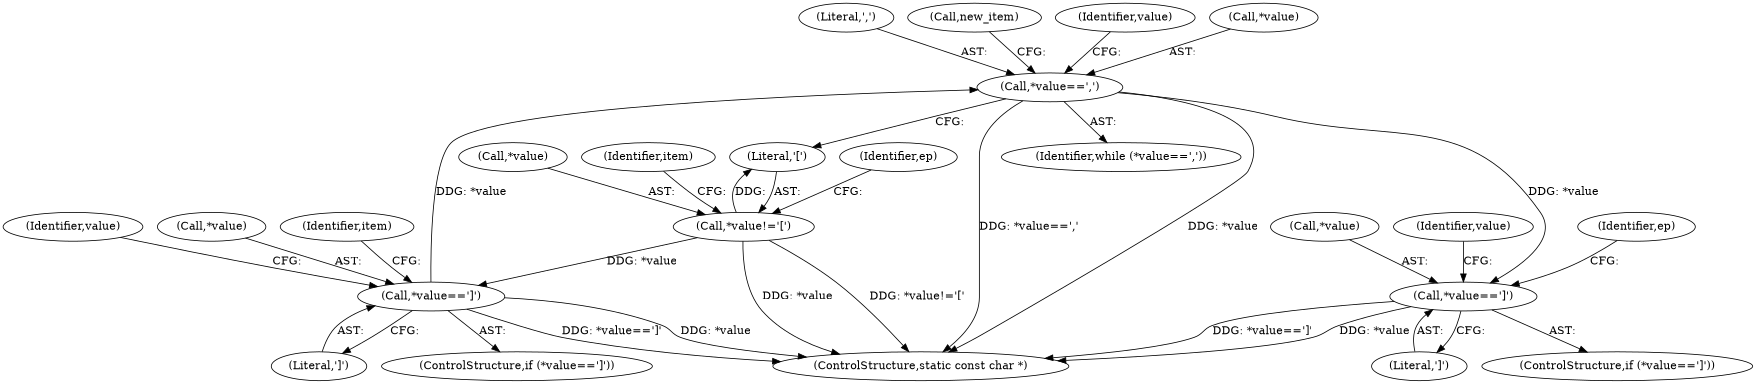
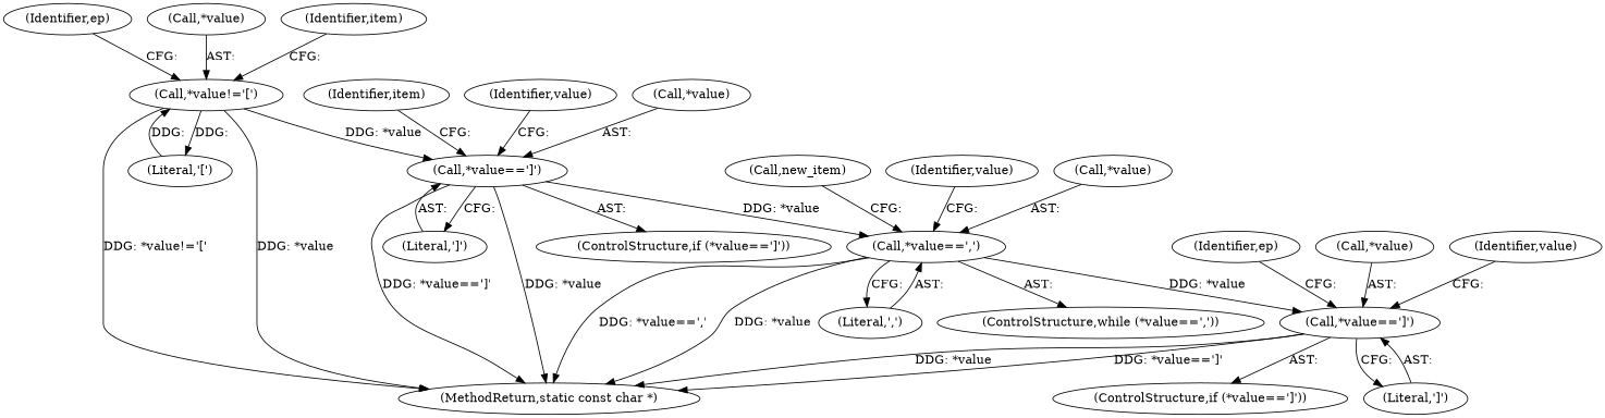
  digraph {
    n1 [label="(Call,*value==',')"]
    n2 [label="(Call,*value==']')"]
-   n3 [label="(ControlStructure,static const char *)"]
+   n3 [label="(MethodReturn,static const char *)"]
    n4 [label="(Literal,',')"]
-   n5 [label="(Identifier,while (*value==','))"]
+   n5 [label="(ControlStructure,while (*value==','))"]
    n6 [label="(ControlStructure,if (*value==']'))"]
    n7 [label="(Literal,']')"]
    n8 [label="(Call,*value==']')"]
    n9 [label="(ControlStructure,if (*value==']'))"]
    n10 [label="(Literal,']')"]
    n11 [label="(Call,*value!='[')"]
    n12 [label="(Literal,'[')"]
    n13 [label="(Identifier,item)"]
    n14 [label="(Call,new_item)"]
    n15 [label="(Identifier,value)"]
    n16 [label="(Identifier,ep)"]
    n17 [label="(Call,*value)"]
    n18 [label="(Call,*value)"]
    n19 [label="(Identifier,value)"]
    n20 [label="(Call,*value)"]
    n21 [label="(Identifier,ep)"]
    n22 [label="(Call,*value)"]
    n23 [label="(Identifier,item)"]
    n24 [label="(Identifier,value)"]
    n1 -> n2 [label="DDG: *value"]
    n1 -> n3 [label="DDG: *value==','"]
    n1 -> n3 [label="DDG: *value"]
-   n1 -> n12 [label="CFG: "]
+   n1 -> n4 [label="CFG: "]
    n1 -> n5 [label="AST: "]
    n2 -> n3 [label="DDG: *value==']'"]
    n2 -> n3 [label="DDG: *value"]
    n2 -> n6 [label="AST: "]
    n2 -> n7 [label="CFG: "]
    n4 -> n1 [label="AST: "]
    n7 -> n2 [label="AST: "]
    n8 -> n1 [label="DDG: *value"]
    n8 -> n3 [label="DDG: *value==']'"]
    n8 -> n3 [label="DDG: *value"]
    n8 -> n9 [label="AST: "]
    n8 -> n10 [label="CFG: "]
    n10 -> n8 [label="AST: "]
    n11 -> n3 [label="DDG: *value!='['"]
    n11 -> n3 [label="DDG: *value"]
    n11 -> n8 [label="DDG: *value"]
    n11 -> n12 [label="DDG: "]
-   n12 -> n11 [label="AST: "]
+   n12 -> n11 [label="DDG: "]
    n13 -> n8 [label="CFG: "]
    n14 -> n1 [label="CFG: "]
    n15 -> n1 [label="CFG: "]
    n16 -> n11 [label="CFG: "]
    n17 -> n11 [label="AST: "]
    n18 -> n1 [label="AST: "]
    n19 -> n8 [label="CFG: "]
    n20 -> n8 [label="AST: "]
    n21 -> n2 [label="CFG: "]
    n22 -> n2 [label="AST: "]
    n23 -> n11 [label="CFG: "]
    n24 -> n2 [label="CFG: "]
  }
